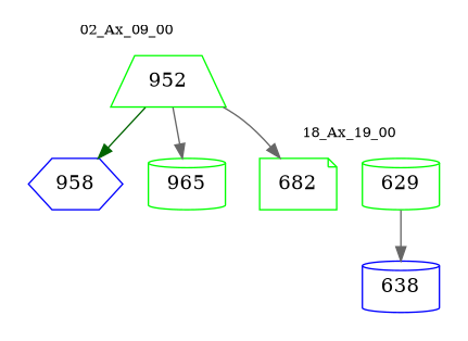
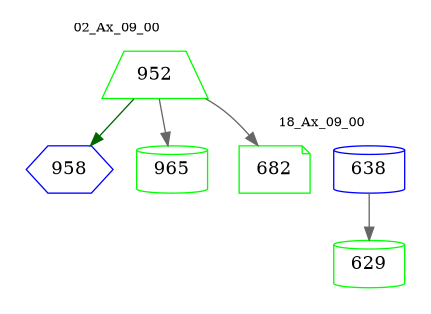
  digraph {
    node [color=green shape=cylinder]
    edge [color=gray40]
    n1 [label=952 shape=trapezium]
    n2 [color=blue label=958 shape=hexagon]
    n3 [label=965]
    n4 [label=629]
    n5 [color=blue label=638]
    n6 [label=682 shape=note]
    subgraph cluster_1 {
      color=white
      fontsize=10
      label="02_Ax_09_00"
      n1
      n2
      n3
    }
    subgraph cluster_2 {
      color=white
      fontsize=10
-     label="18_Ax_19_00"
+     label="18_Ax_09_00"
      n4
      n5
      n6
    }
    n1 -> n2 [color=darkgreen]
    n1 -> n3
    n1 -> n6
-   n4 -> n5
+   n5 -> n4
  }
